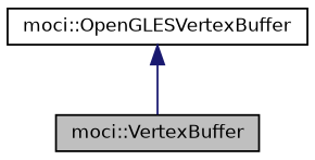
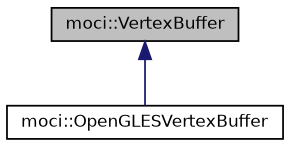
  digraph {
    node [color=black fontname=Helvetica fontsize=10 shape=record style=filled]
    n1 [fillcolor=grey75 fontcolor=black height=0.2 label="moci::VertexBuffer" width=0.4]
    n2 [fillcolor=white height=0.2 label="moci::OpenGLESVertexBuffer" width=0.4]
-   n2 -> n1 [color=midnightblue dir=back fontname=Helvetica fontsize=10 labelfontname=Helvetica labelfontsize=10 style=solid]
+   n1 -> n2 [color=midnightblue dir=back fontname=Helvetica fontsize=10 labelfontname=Helvetica labelfontsize=10 style=solid]
  }
